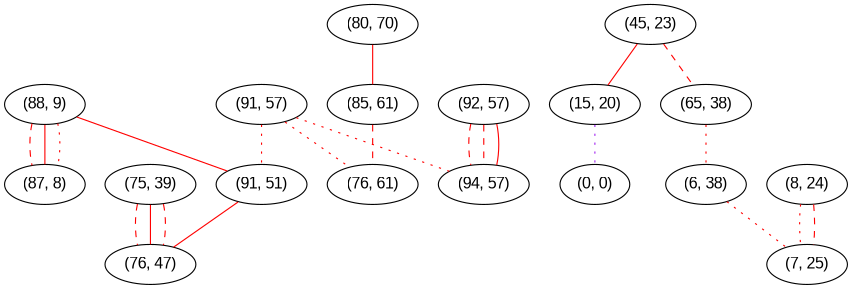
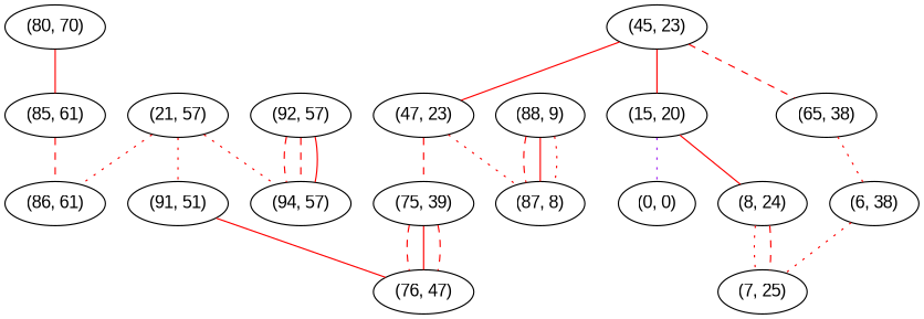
  graph {
    fontname="Liberation Sans"
    node [fontname="Liberation Sans"]
    edge [color=red fontname="Liberation Sans" style=dashed weight=1]
    "(88, 9)"
    "(87, 8)"
    "(91, 51)"
    n4 [label="(76, 47)"]
    "(80, 70)"
    "(85, 61)"
    "(45, 23)"
+   "(47, 23)"
    "(15, 20)"
    n10 [label="(65, 38)"]
    "(75, 39)"
    "(0, 0)"
    "(8, 24)"
    "(6, 38)"
    "(7, 25)"
-   "(91, 57)"
-   "(86, 61)" [label="(76, 61)"]
+   "(91, 57)" [label="(21, 57)"]
+   "(86, 61)"
    "(94, 57)"
    n19 [label="(92, 57)"]
    "(88, 9)" -- "(87, 8)"
    "(88, 9)" -- "(87, 8)" [style=solid]
    "(88, 9)" -- "(87, 8)" [style=dotted]
-   "(88, 9)" -- "(91, 51)" [style=solid]
    "(91, 51)" -- n4 [style=solid]
    "(80, 70)" -- "(85, 61)" [style=solid]
    "(85, 61)" -- "(86, 61)"
+   "(45, 23)" -- "(47, 23)" [style=solid]
    "(45, 23)" -- "(15, 20)" [style=solid]
    "(45, 23)" -- n10
+   "(47, 23)" -- "(87, 8)" [style=dotted]
+   "(47, 23)" -- "(75, 39)"
    "(15, 20)" -- "(0, 0)" [color=purple style=dotted weight=4]
+   "(15, 20)" -- "(8, 24)" [style=solid]
    n10 -- "(6, 38)" [style=dotted]
    "(75, 39)" -- n4
    "(75, 39)" -- n4 [style=solid]
    "(75, 39)" -- n4
    "(8, 24)" -- "(7, 25)" [style=dotted]
    "(8, 24)" -- "(7, 25)"
    "(6, 38)" -- "(7, 25)" [style=dotted]
    "(91, 57)" -- "(91, 51)" [style=dotted]
    "(91, 57)" -- "(86, 61)" [style=dotted]
    "(91, 57)" -- "(94, 57)" [style=dotted]
    n19 -- "(94, 57)"
    n19 -- "(94, 57)"
    n19 -- "(94, 57)" [style=solid]
  }
